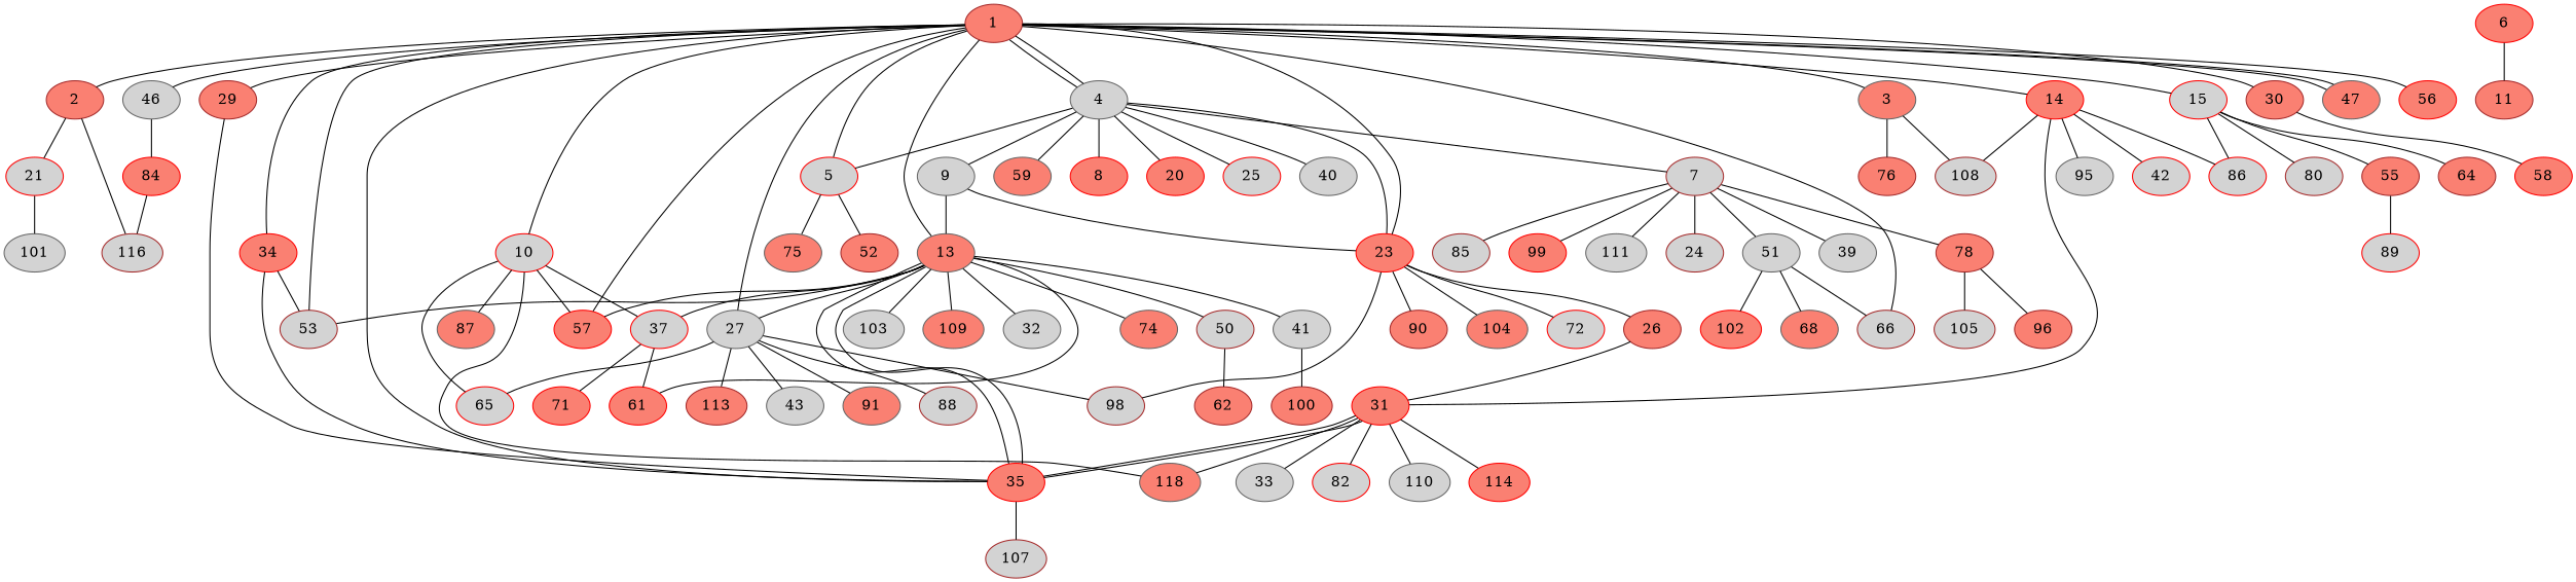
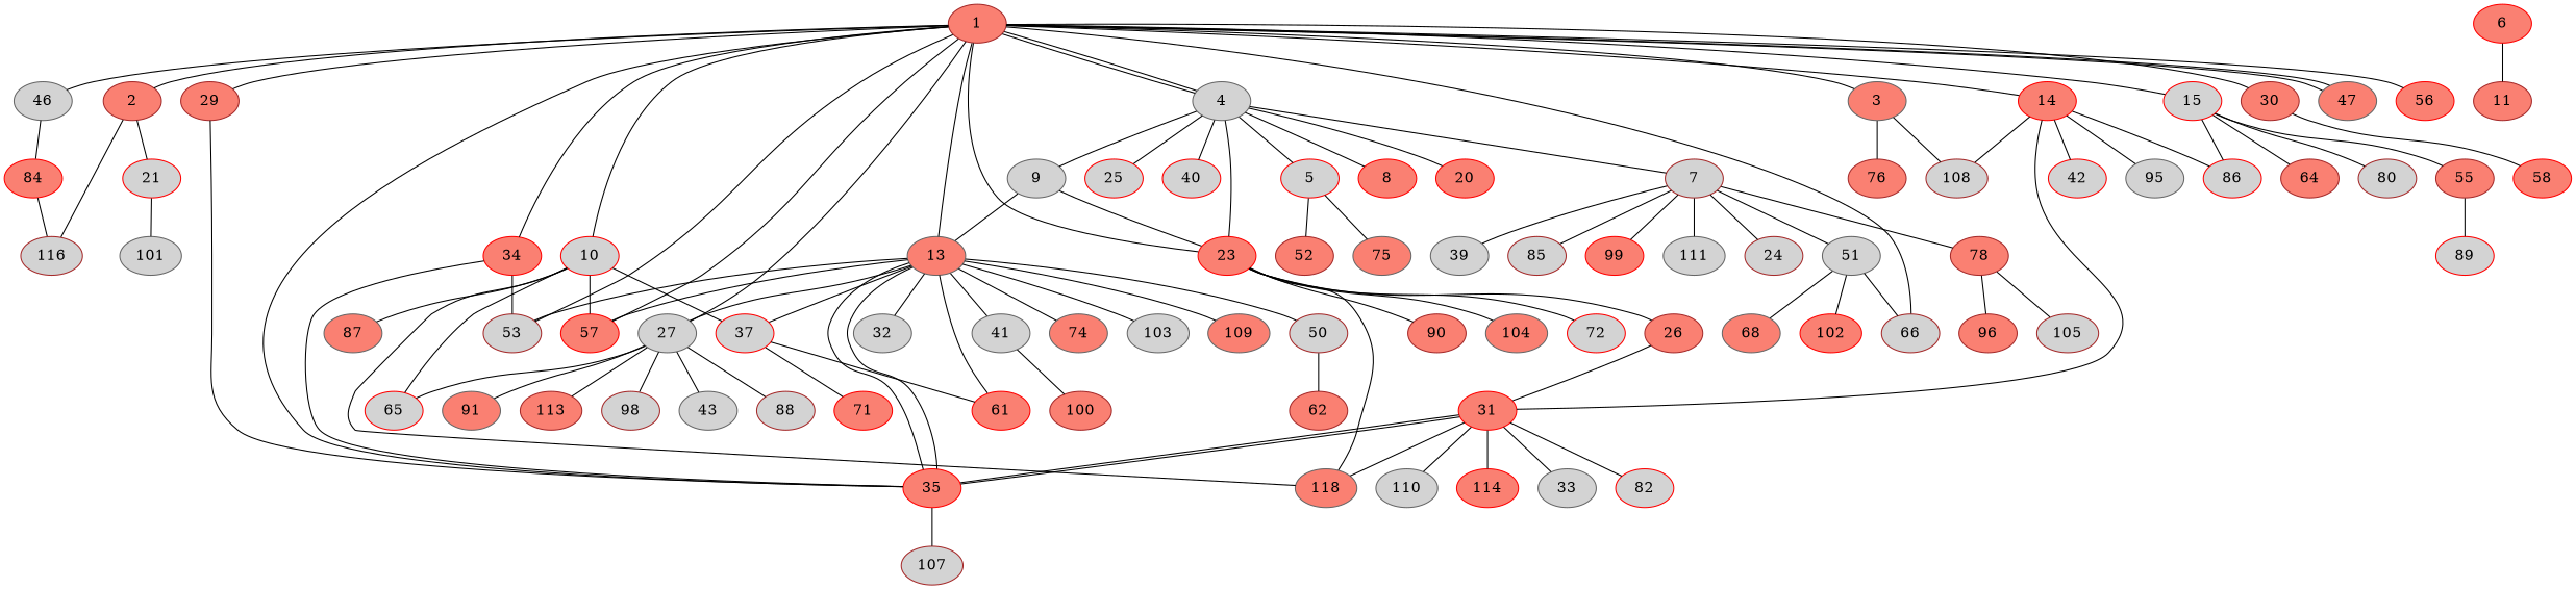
  graph {
    node [color=red fillcolor=salmon style=filled]
    1 [color=brown super="+18"]
    2 [color=brown super="+22"]
    3 [color=gray40 super="+81"]
    4 [color=gray40 fillcolor=lightgrey super="+12"]
    5 [fillcolor=lightgrey super="+28"]
    10 [fillcolor=lightgrey super="+83"]
    13 [color=gray40 super="+16"]
    14 [super="+60"]
    15 [fillcolor=lightgrey super="+19"]
    23 [super="+44"]
    27 [color=gray40 fillcolor=lightgrey super="+36"]
    29 [color=brown super="+45"]
    30 [color=brown]
    34 [super="+106"]
    35 [super="+49"]
    46 [color=gray40 fillcolor=lightgrey]
    47 [color=gray40 super="+69"]
    53 [color=brown fillcolor=lightgrey]
    56
    57 [super="+117"]
    66 [color=brown fillcolor=lightgrey]
    21 [fillcolor=lightgrey super="+94"]
    116 [color=brown fillcolor=lightgrey]
    76 [color=brown]
    108 [color=brown fillcolor=lightgrey super="+112"]
    7 [color=brown fillcolor=lightgrey super="+54"]
    8 [super="+17"]
    9 [color=gray40 fillcolor=lightgrey]
    20
    25 [fillcolor=lightgrey]
-   40 [color=gray40 fillcolor=lightgrey]
-   59 [color=gray40]
+   40 [fillcolor=lightgrey]
    52 [color=brown]
    75 [color=gray40]
    37 [fillcolor=lightgrey super="+67"]
    65 [fillcolor=lightgrey super="+73"]
    87 [color=gray40]
    118 [color=gray40]
    32 [color=gray40 fillcolor=lightgrey]
    41 [color=gray40 fillcolor=lightgrey super="+119"]
    50 [color=brown fillcolor=lightgrey]
    61
    74 [color=gray40]
    103 [color=gray40 fillcolor=lightgrey]
    109 [color=gray40]
    31 [super="+70"]
    42 [fillcolor=lightgrey]
    86 [fillcolor=lightgrey super="+97"]
    95 [color=gray40 fillcolor=lightgrey]
    55 [color=brown super="+92"]
    64 [color=brown]
    80 [color=brown fillcolor=lightgrey]
    26 [color=brown]
    72 [fillcolor=lightgrey]
    90 [color=brown]
    98 [color=brown fillcolor=lightgrey]
    104 [color=gray40 super="+115"]
    43 [color=gray40 fillcolor=lightgrey]
    88 [color=brown fillcolor=lightgrey]
    91 [color=gray40]
    113 [color=brown]
    58 [super="+77"]
    107 [color=brown fillcolor=lightgrey]
    84
    101 [color=gray40 fillcolor=lightgrey]
    6 [super="+93"]
    11 [color=brown super="+38"]
    24 [color=brown fillcolor=lightgrey]
    39 [color=gray40 fillcolor=lightgrey]
    51 [color=gray40 fillcolor=lightgrey super="+63"]
    78 [color=brown super="+79"]
    85 [color=brown fillcolor=lightgrey]
    99
    111 [color=gray40 fillcolor=lightgrey]
    68 [color=gray40]
    102
    96 [color=brown]
    105 [color=brown fillcolor=lightgrey]
    71
    100 [color=brown]
    62 [color=brown]
    33 [color=gray40 fillcolor=lightgrey]
    82 [fillcolor=lightgrey]
    110 [color=gray40 fillcolor=lightgrey]
    114
    89 [fillcolor=lightgrey]
    1 -- 2
    1 -- 3
    1 -- 4
    1 -- 4
-   1 -- 5
    1 -- 10
    1 -- 13
    1 -- 14
    1 -- 15
    1 -- 23
    1 -- 27
    1 -- 29
    1 -- 30
    1 -- 34
    1 -- 35
    1 -- 46
    1 -- 47
    1 -- 47
    1 -- 53
    1 -- 56
    1 -- 57
    1 -- 66
    2 -- 21
    2 -- 116
    3 -- 76
    3 -- 108
    4 -- 5
    4 -- 23
    4 -- 7
    4 -- 8
    4 -- 9
    4 -- 20
    4 -- 25
    4 -- 40
-   4 -- 59
    5 -- 52
    5 -- 75
    10 -- 57
    10 -- 37
    10 -- 65
    10 -- 87
    10 -- 118
    13 -- 27
    13 -- 35
    13 -- 35
    13 -- 53
    13 -- 57
    13 -- 37
    13 -- 32
    13 -- 41
    13 -- 50
    13 -- 61
    13 -- 74
    13 -- 103
    13 -- 109
    14 -- 108
    14 -- 31
    14 -- 42
    14 -- 86
    14 -- 95
    15 -- 86
    15 -- 55
    15 -- 64
    15 -- 80
    23 -- 26
    23 -- 72
    23 -- 90
-   23 -- 98
+   23 -- 118
    23 -- 104
    27 -- 65
    27 -- 98
    27 -- 43
    27 -- 88
    27 -- 91
    27 -- 113
    29 -- 35
    30 -- 58
    34 -- 35
    34 -- 53
    35 -- 107
    46 -- 84
    21 -- 101
    7 -- 24
    7 -- 39
    7 -- 51
    7 -- 78 [weight=2]
    7 -- 85
    7 -- 99
    7 -- 111
    9 -- 13
    9 -- 23
    37 -- 61
    37 -- 71
    41 -- 100
    50 -- 62
    31 -- 35
    31 -- 35
    31 -- 118
    31 -- 33
    31 -- 82
    31 -- 110
    31 -- 114
    55 -- 89
    26 -- 31
    84 -- 116
    6 -- 11
    51 -- 66
    51 -- 68
    51 -- 102
    78 -- 96
    78 -- 105
  }
